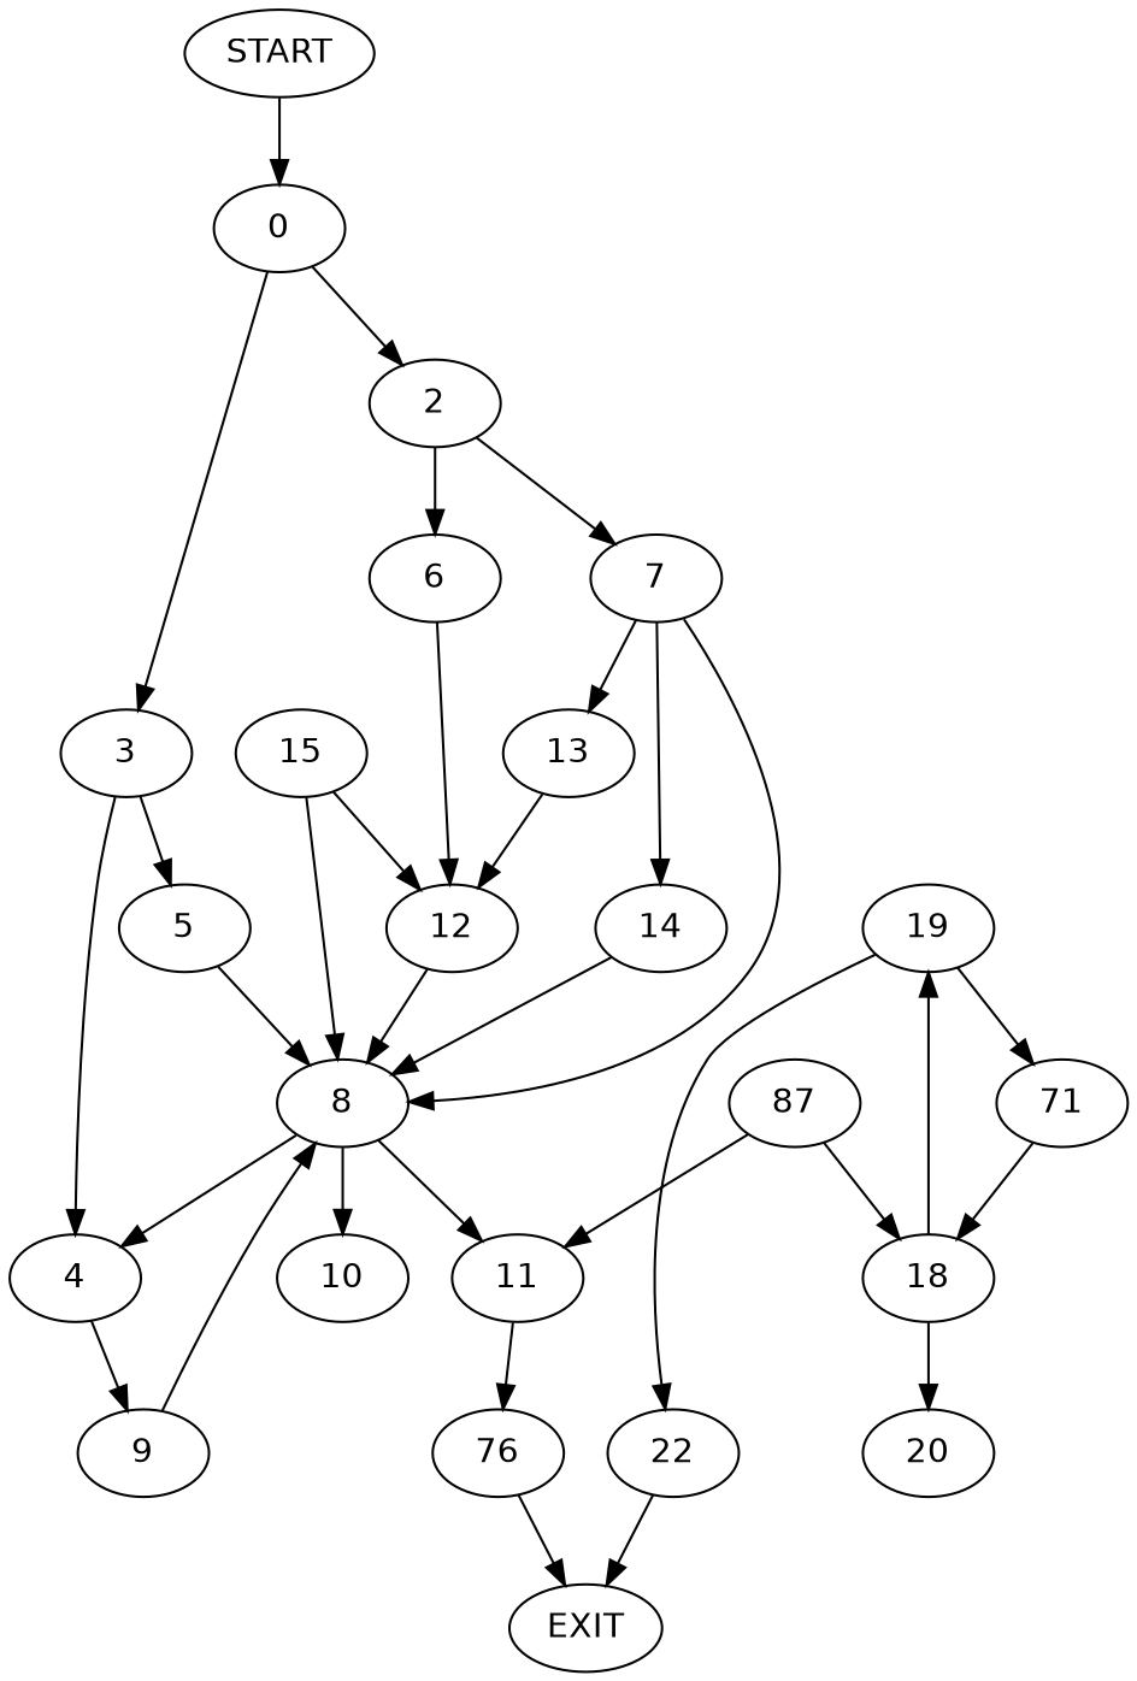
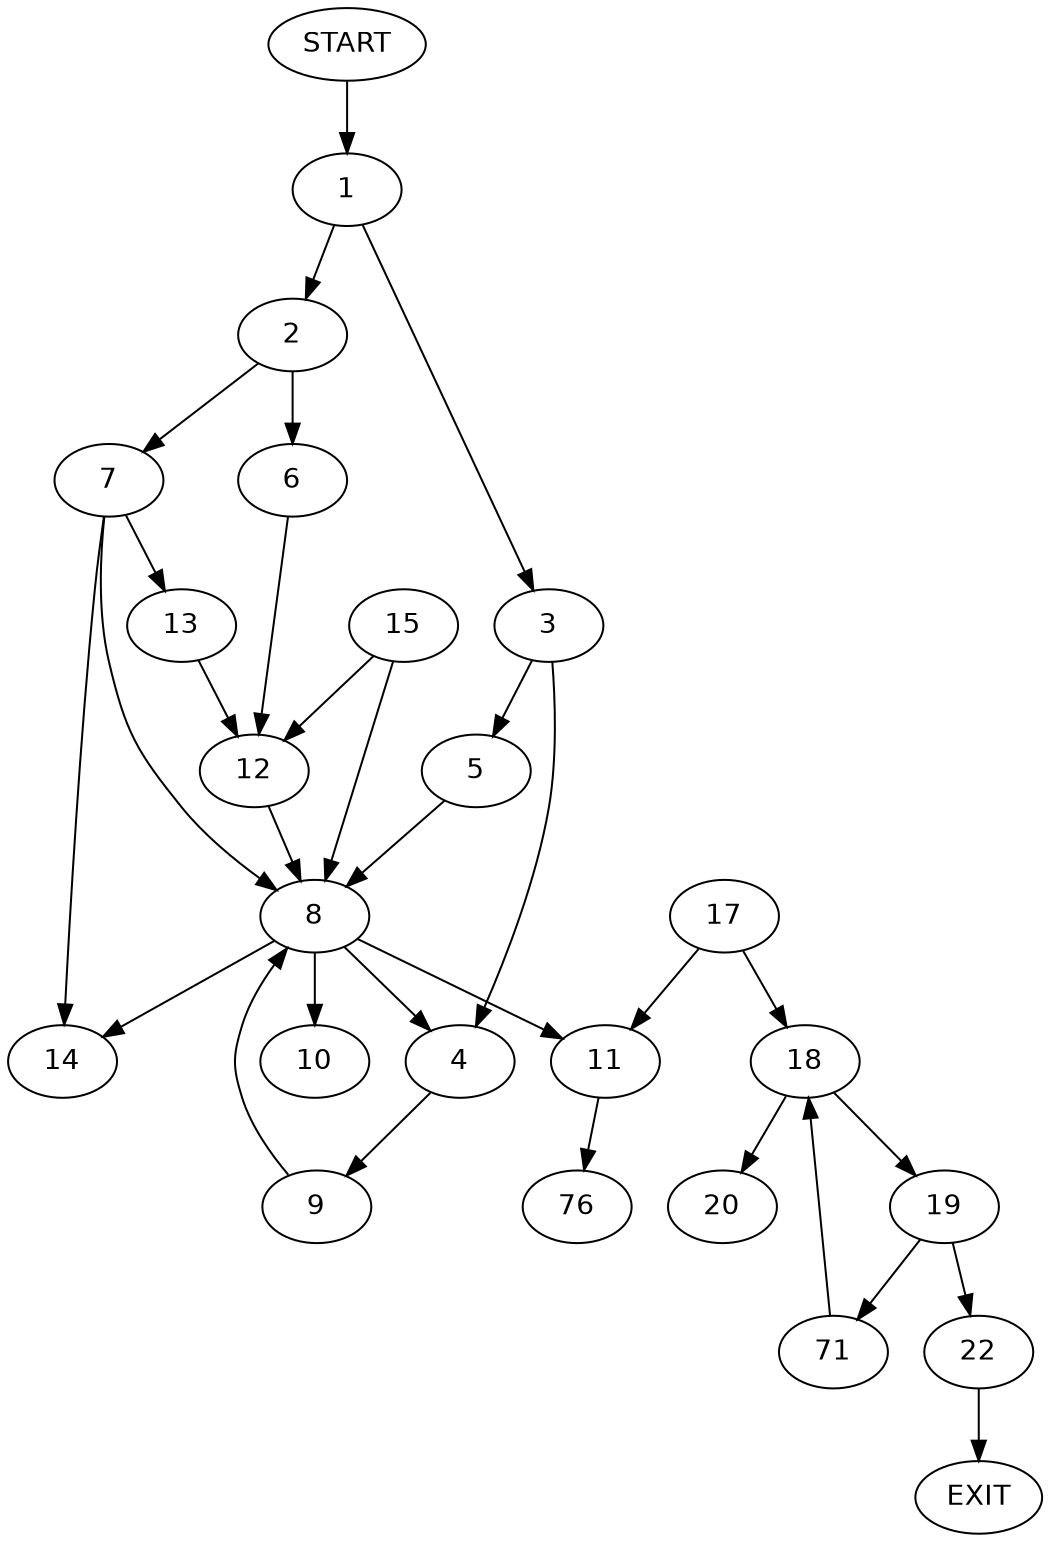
  digraph {
    fontname="DejaVu Sans"
    node [fontname="DejaVu Sans"]
    edge [fontname="DejaVu Sans"]
    n1 [label=START]
-   1 [label=0]
+   1
    2
    3
    n5 [label=EXIT]
    6
    7
    4
    5
    12
    8
    13
    14
    9
    10
    11
    n17 [label=76]
-   17 [label=87]
+   17
    18
    15
    19
    20
    n23 [label=71]
    22
    n1 -> 1
    1 -> 2
    1 -> 3
    2 -> 6
    2 -> 7
    3 -> 4
    3 -> 5
    6 -> 12
    7 -> 8
    7 -> 13
    7 -> 14
    4 -> 9
    5 -> 8
    12 -> 8
    8 -> 4
    8 -> 10
    8 -> 11
    13 -> 12
-   14 -> 8
+   8 -> 14
    9 -> 8
    11 -> n17
-   n17 -> n5
    17 -> 11
    17 -> 18
    18 -> 19
    18 -> 20
    15 -> 12
    15 -> 8
    19 -> n23
    19 -> 22
    n23 -> 18
    22 -> n5
  }
